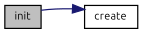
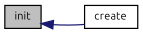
  digraph {
    rankdir=LR
    fontname=Ubuntu
    node [color=black fontname=Ubuntu fontsize=9 shape=record]
    n1 [fillcolor=grey75 fontcolor=black height=0.2 label=init style=filled width=0.4]
    n2 [height=0.2 label=create width=0.4]
-   n2 -> n1 [color=midnightblue dir=back fontname=Ubuntu fontsize=9 labelfontname=Arial labelfontsize=9 style=solid]
+   n1 -> n2 [color=midnightblue dir=back fontname=Ubuntu fontsize=9 labelfontname=Arial labelfontsize=9 style=solid]
  }
